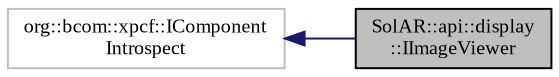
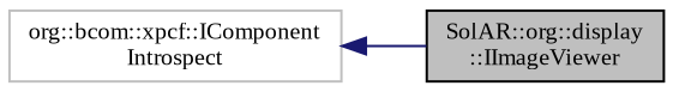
  digraph {
    rankdir=LR
    fontname="Liberation Serif"
    node [fontname="Liberation Serif" fontsize=10 shape=record style=filled]
-   n1 [color=black fillcolor=grey75 fontcolor=black height=0.2 label="SolAR::api::display\l::IImageViewer" width=0.4]
+   n1 [color=black fillcolor=grey75 fontcolor=black height=0.2 label="SolAR::org::display\l::IImageViewer" width=0.4]
    n2 [color=grey75 fillcolor=white height=0.2 label="org::bcom::xpcf::IComponent\lIntrospect" width=0.4]
    n2 -> n1 [color=midnightblue dir=back fontname="Liberation Serif" fontsize=10 labelfontname=Helvetica labelfontsize=10 style=solid]
  }
